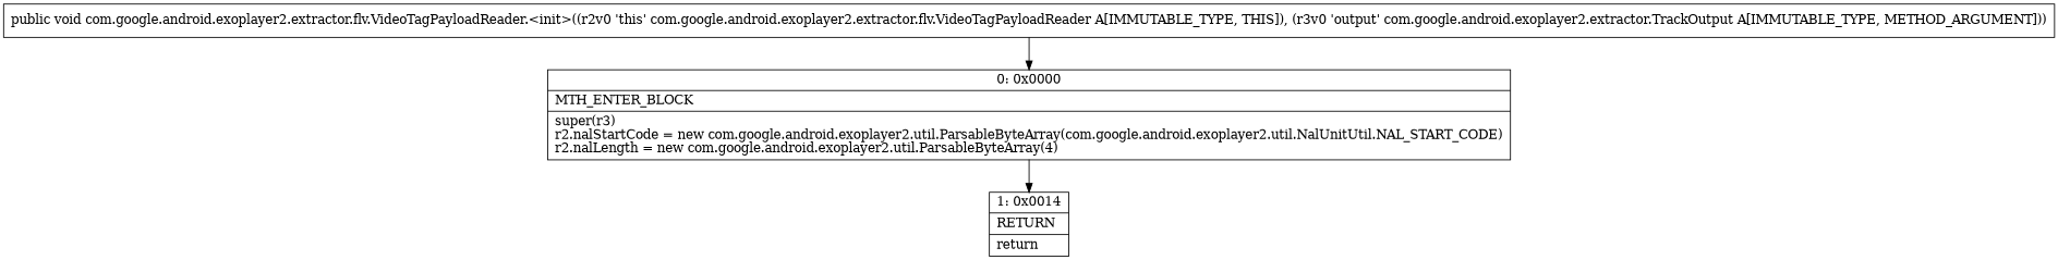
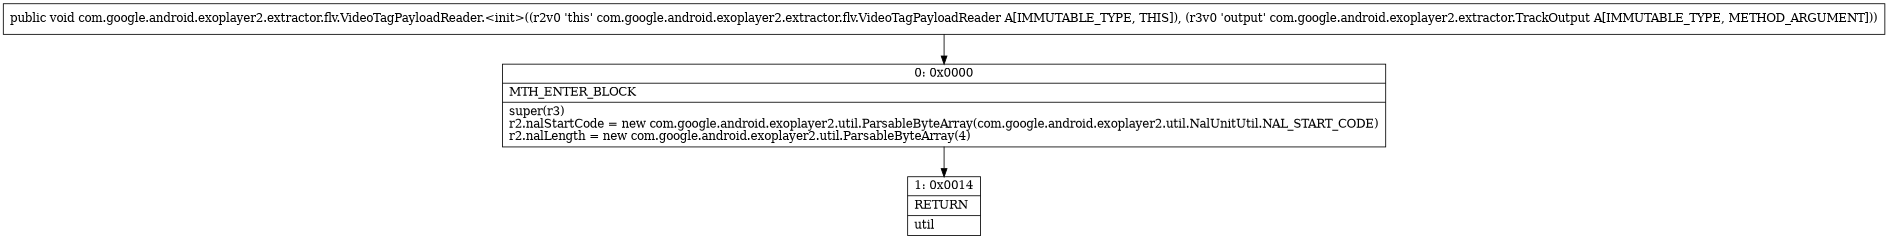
  digraph {
    node [shape=record]
    n1 [label="{0\:\ 0x0000|MTH_ENTER_BLOCK\l|super(r3)\lr2.nalStartCode = new com.google.android.exoplayer2.util.ParsableByteArray(com.google.android.exoplayer2.util.NalUnitUtil.NAL_START_CODE)\lr2.nalLength = new com.google.android.exoplayer2.util.ParsableByteArray(4)\l}"]
-   n2 [label="{1\:\ 0x0014|RETURN\l|return\l}"]
+   n2 [label="{1\:\ 0x0014|RETURN\l|util\l}"]
    n3 [label="{public void com.google.android.exoplayer2.extractor.flv.VideoTagPayloadReader.\<init\>((r2v0 'this' com.google.android.exoplayer2.extractor.flv.VideoTagPayloadReader A[IMMUTABLE_TYPE, THIS]), (r3v0 'output' com.google.android.exoplayer2.extractor.TrackOutput A[IMMUTABLE_TYPE, METHOD_ARGUMENT])) }"]
    n1 -> n2
    n3 -> n1
  }
